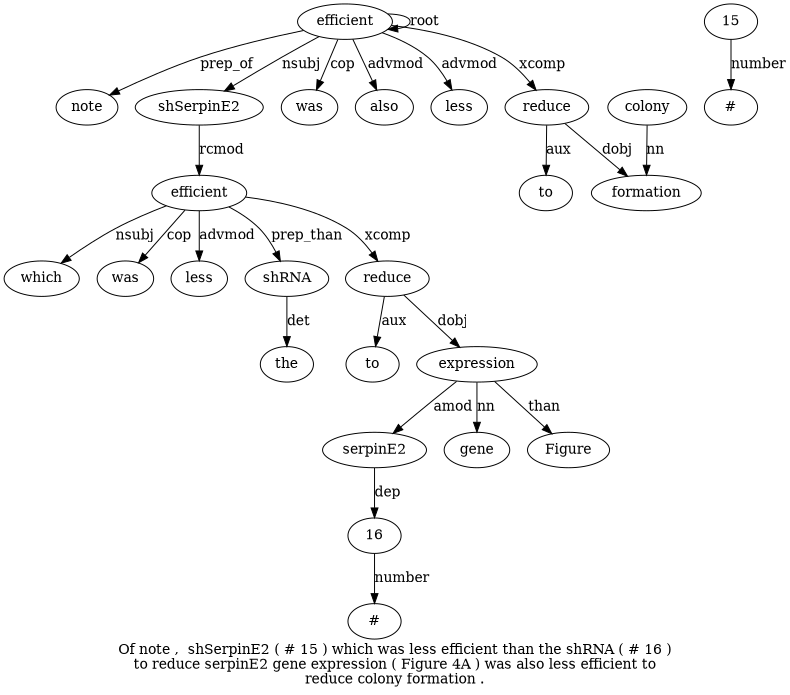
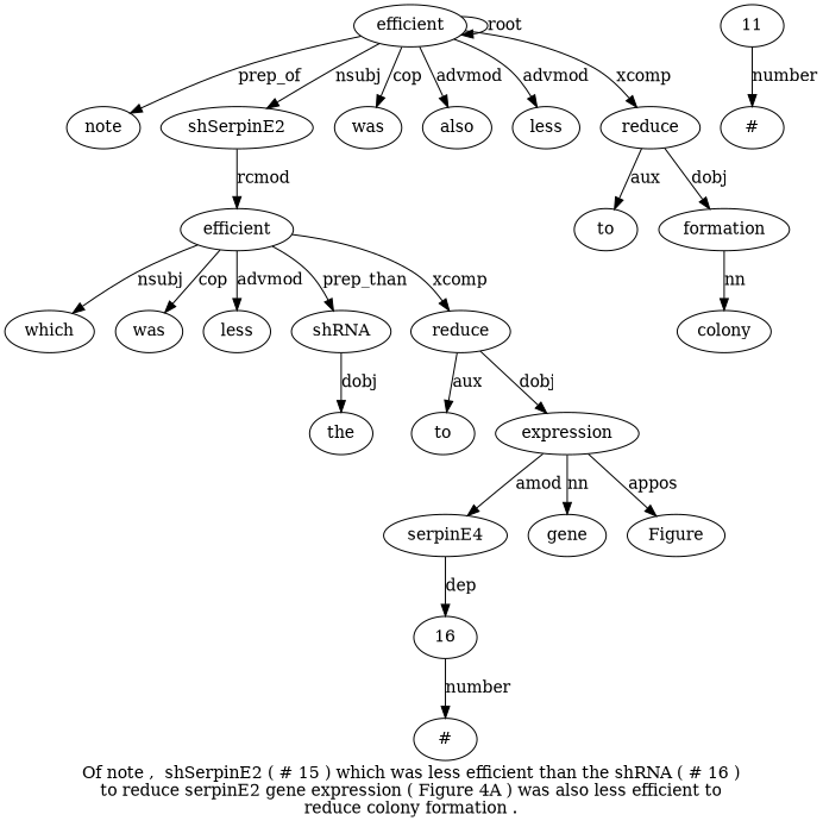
  digraph {
    label="Of note ,  shSerpinE2 ( # 15 ) which was less efficient than the shRNA ( # 16 )\nto reduce serpinE2 gene expression ( Figure 4A ) was also less efficient to\nreduce colony formation ."
    node [fillcolor=white style=filled]
    n1 [label=efficient]
    n2 [label=note]
    n3 [label=shSerpinE2]
    n4 [label=was]
    n5 [label=also]
    n6 [label=less]
    n7 [label=reduce]
    n8 [label=efficient]
    n9 [label=to]
    n10 [label=formation]
-   n11 [label=15]
+   n11 [label=11]
    n12 [label="#"]
    n13 [label=which]
    n14 [label=was]
    n15 [label=less]
    n16 [label=shRNA]
    n17 [label=reduce]
    n18 [label=the]
    n19 [label=to]
    n20 [label=expression]
    n21 [label=16]
    n22 [label="#"]
-   n23 [label=serpinE2]
+   n23 [label=serpinE4]
    n24 [label=gene]
    n25 [label=Figure]
    n26 [label=colony]
    n1 -> n1 [label=root]
    n1 -> n2 [label=prep_of]
    n1 -> n3 [label=nsubj]
    n1 -> n4 [label=cop]
    n1 -> n5 [label=advmod]
    n1 -> n6 [label=advmod]
    n1 -> n7 [label=xcomp]
    n3 -> n8 [label=rcmod]
    n7 -> n9 [label=aux]
    n7 -> n10 [label=dobj]
    n8 -> n13 [label=nsubj]
    n8 -> n14 [label=cop]
    n8 -> n15 [label=advmod]
    n8 -> n16 [label=prep_than]
    n8 -> n17 [label=xcomp]
-   n26 -> n10 [label=nn]
+   n10 -> n26 [label=nn]
    n11 -> n12 [label=number]
-   n16 -> n18 [label=det]
+   n16 -> n18 [label=dobj]
    n17 -> n19 [label=aux]
    n17 -> n20 [label=dobj]
    n20 -> n23 [label=amod]
    n20 -> n24 [label=nn]
-   n20 -> n25 [label=than]
+   n20 -> n25 [label=appos]
    n21 -> n22 [label=number]
    n23 -> n21 [label=dep]
  }
